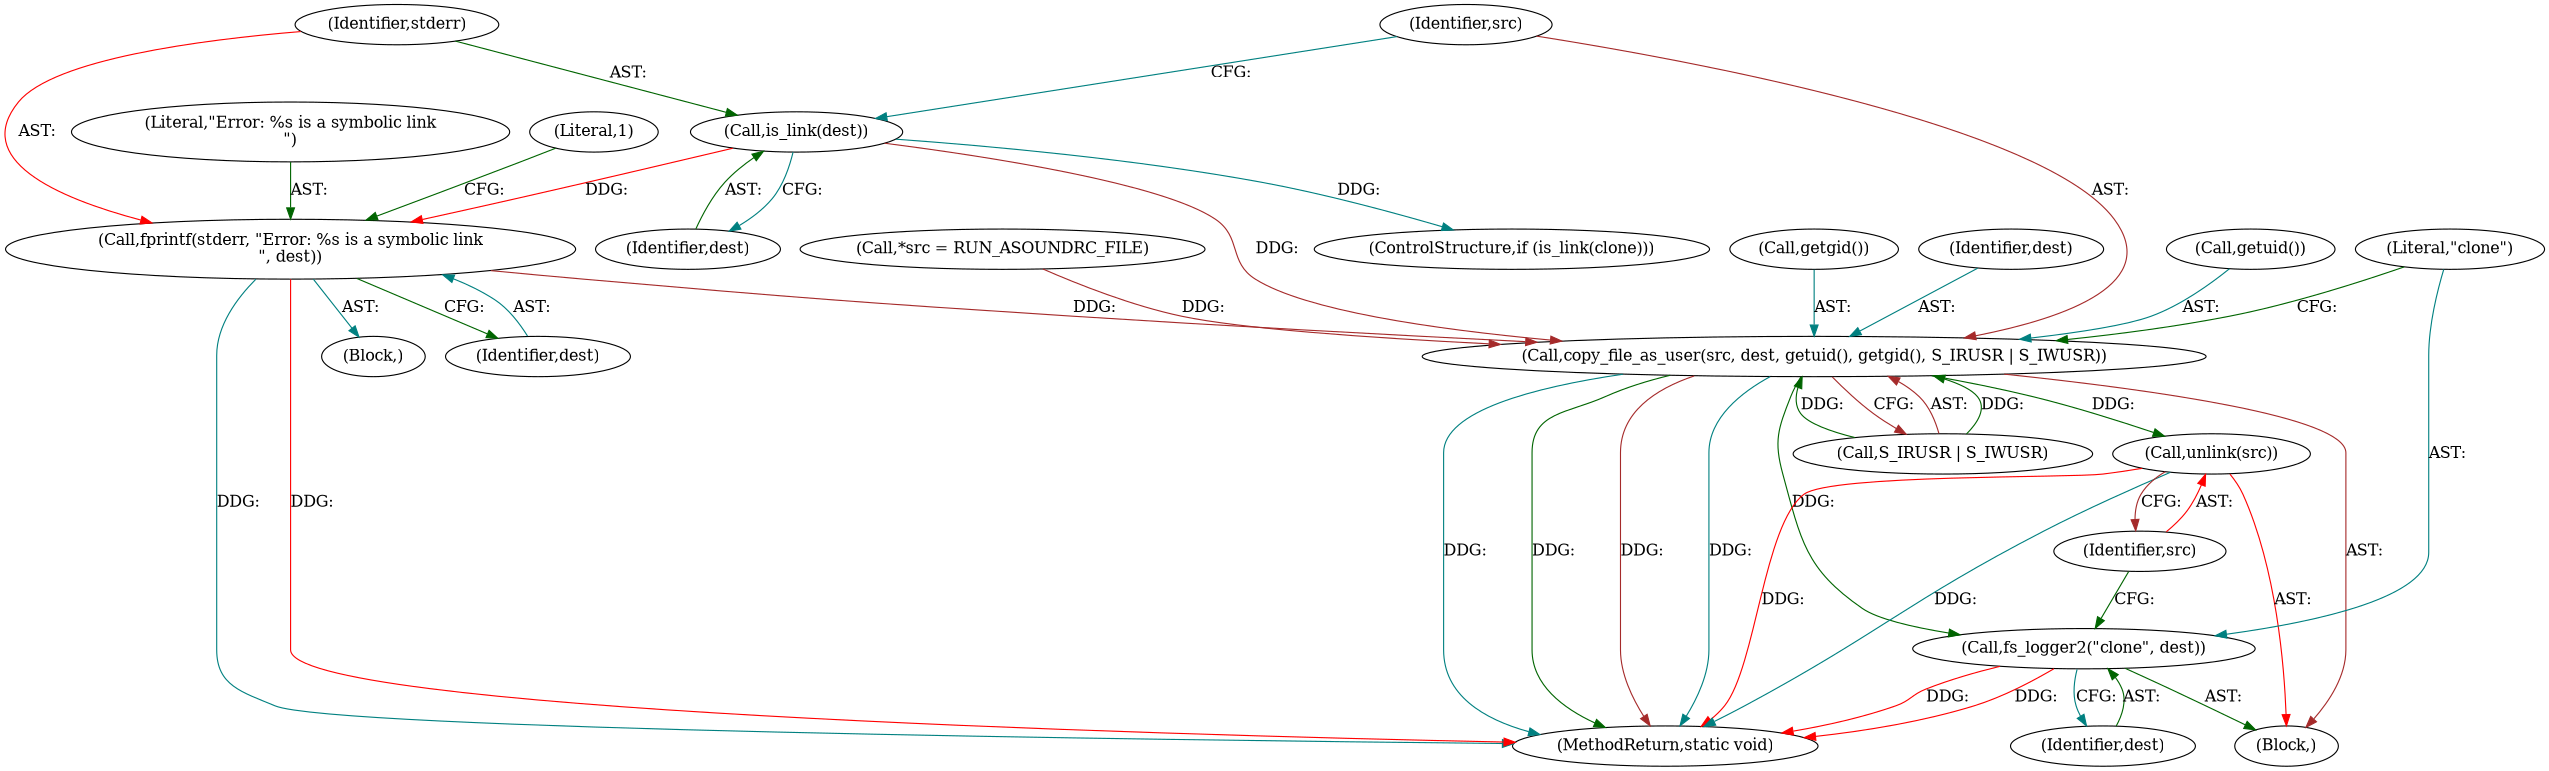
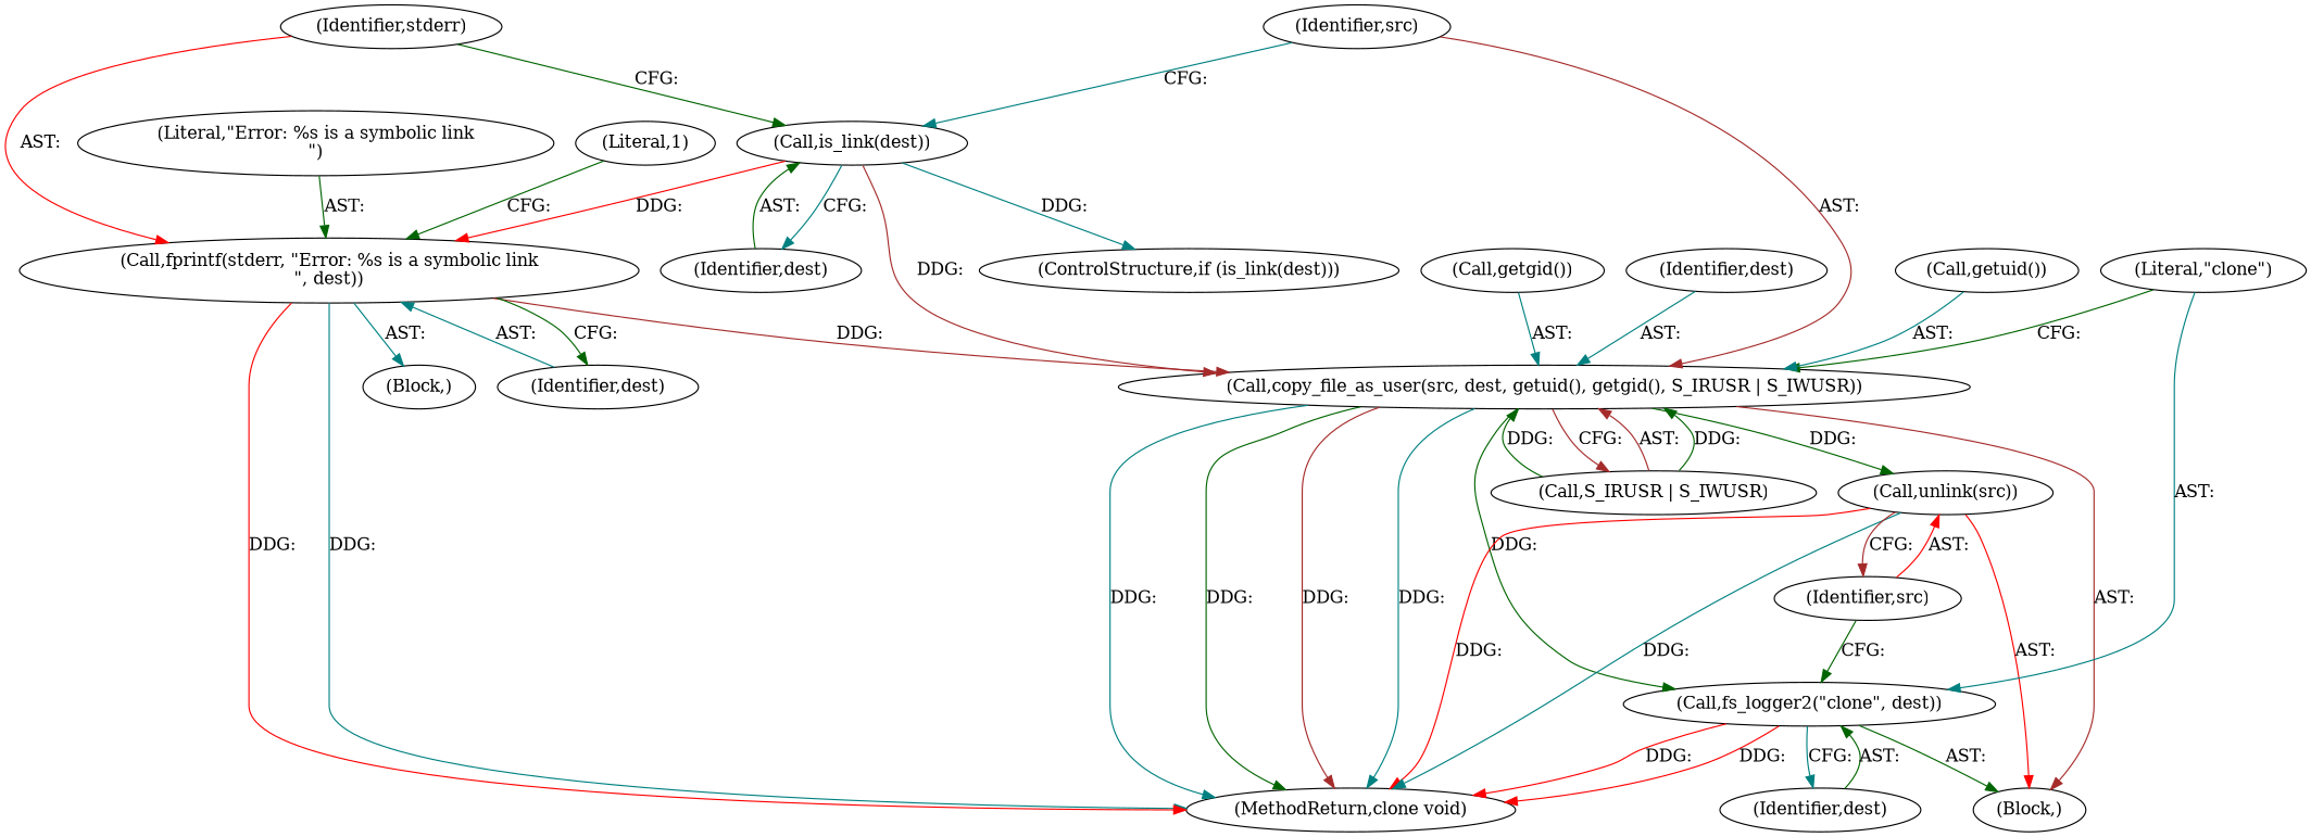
  digraph {
    edge [color=teal]
    n1 [label="(Call,is_link(dest))"]
    n2 [label="(Call,fprintf(stderr, \"Error: %s is a symbolic link\n\", dest))"]
    n3 [label="(Call,copy_file_as_user(src, dest, getuid(), getgid(), S_IRUSR | S_IWUSR))"]
-   n4 [label="(ControlStructure,if (is_link(clone)))"]
+   n4 [label="(ControlStructure,if (is_link(dest)))"]
    n5 [label="(Identifier,dest)"]
-   n6 [label="(MethodReturn,static void)"]
+   n6 [label="(MethodReturn,clone void)"]
    n7 [label="(Block,)"]
    n8 [label="(Identifier,dest)"]
    n9 [label="(Call,fs_logger2(\"clone\", dest))"]
    n10 [label="(Call,unlink(src))"]
    n11 [label="(Block,)"]
    n12 [label="(Call,S_IRUSR | S_IWUSR)"]
    n13 [label="(Identifier,dest)"]
    n14 [label="(Identifier,src)"]
    n15 [label="(Literal,1)"]
    n16 [label="(Literal,\"clone\")"]
    n17 [label="(Call,getgid())"]
    n18 [label="(Identifier,stderr)"]
    n19 [label="(Identifier,dest)"]
    n20 [label="(Literal,\"Error: %s is a symbolic link\n\")"]
    n21 [label="(Call,getuid())"]
-   n22 [label="(Call,*src = RUN_ASOUNDRC_FILE)"]
    n23 [label="(Identifier,src)"]
    n1 -> n2 [color=red label="DDG: "]
    n1 -> n3 [color=brown label="DDG: "]
    n1 -> n4 [label="DDG: "]
    n1 -> n5 [label="CFG: "]
    n2 -> n3 [color=brown label="DDG: "]
    n2 -> n6 [label="DDG: "]
    n2 -> n6 [color=red label="DDG: "]
    n2 -> n7 [label="AST: "]
    n2 -> n8 [color=darkgreen label="CFG: "]
    n3 -> n6 [color=darkgreen label="DDG: "]
    n3 -> n6 [color=brown label="DDG: "]
    n3 -> n6 [label="DDG: "]
    n3 -> n6 [label="DDG: "]
    n3 -> n9 [color=darkgreen label="DDG: "]
    n3 -> n10 [color=darkgreen label="DDG: "]
    n3 -> n11 [color=brown label="AST: "]
    n3 -> n12 [color=brown label="CFG: "]
    n5 -> n1 [color=darkgreen label="AST: "]
    n8 -> n2 [label="AST: "]
    n9 -> n6 [color=red label="DDG: "]
    n9 -> n6 [color=red label="DDG: "]
    n9 -> n11 [color=darkgreen label="AST: "]
    n9 -> n13 [label="CFG: "]
    n10 -> n6 [color=red label="DDG: "]
    n10 -> n6 [label="DDG: "]
    n10 -> n11 [color=red label="AST: "]
    n10 -> n14 [color=brown label="CFG: "]
    n12 -> n3 [color=brown label="AST: "]
    n12 -> n3 [color=darkgreen label="DDG: "]
    n12 -> n3 [color=darkgreen label="DDG: "]
    n13 -> n9 [color=darkgreen label="AST: "]
    n14 -> n9 [color=darkgreen label="CFG: "]
    n14 -> n10 [color=red label="AST: "]
    n15 -> n2 [color=darkgreen label="CFG: "]
    n16 -> n3 [color=darkgreen label="CFG: "]
    n16 -> n9 [label="AST: "]
    n17 -> n3 [label="AST: "]
-   n18 -> n1 [color=darkgreen label="AST: "]
+   n18 -> n1 [color=darkgreen label="CFG: "]
    n18 -> n2 [color=red label="AST: "]
    n19 -> n3 [label="AST: "]
    n20 -> n2 [color=darkgreen label="AST: "]
    n21 -> n3 [label="AST: "]
-   n22 -> n3 [color=brown label="DDG: "]
    n23 -> n1 [label="CFG: "]
    n23 -> n3 [color=brown label="AST: "]
  }
